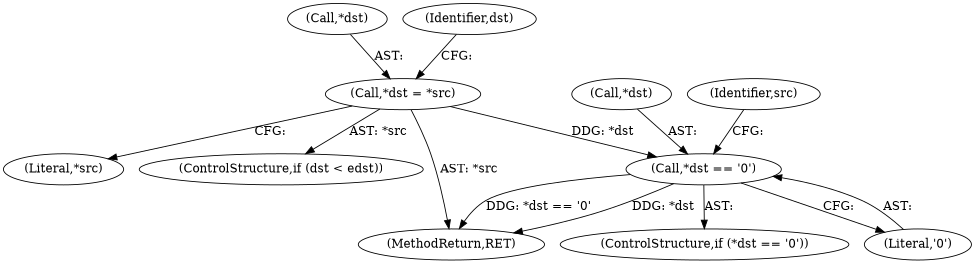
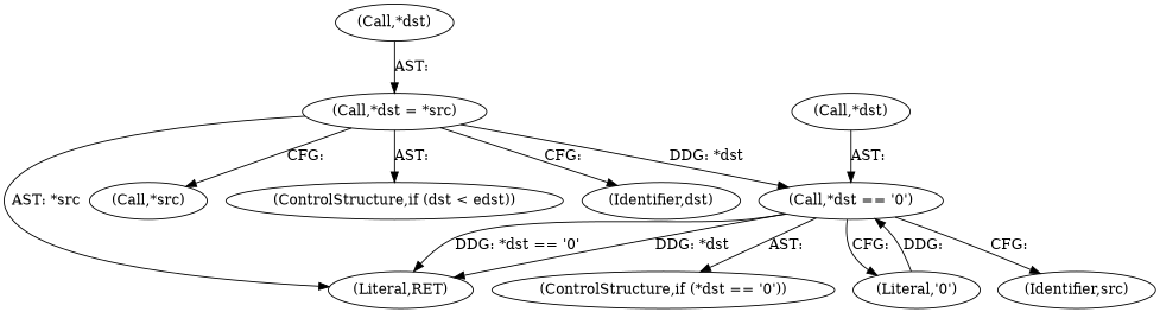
  digraph {
    n1 [label="(Call,*dst == '\0')"]
-   n2 [label="(MethodReturn,RET)"]
+   n2 [label="(Literal,RET)"]
    n3 [label="(ControlStructure,if (*dst == '\0'))"]
    n4 [label="(Literal,'\0')"]
    n5 [label="(Call,*dst = *src)"]
-   n6 [label="(Literal,*src)"]
+   n6 [label="(Call,*src)"]
    n7 [label="(ControlStructure,if (dst < edst))"]
    n8 [label="(Call,*dst)"]
    n9 [label="(Call,*dst)"]
    n10 [label="(Identifier,dst)"]
    n11 [label="(Identifier,src)"]
    n1 -> n2 [label="DDG: *dst"]
    n1 -> n2 [label="DDG: *dst == '\0'"]
    n1 -> n3 [label="AST: "]
    n1 -> n4 [label="CFG: "]
-   n4 -> n1 [label="AST: "]
+   n4 -> n1 [label="DDG: "]
    n5 -> n1 [label="DDG: *dst"]
    n5 -> n2 [label="AST: *src"]
    n5 -> n6 [label="CFG: "]
-   n5 -> n7 [label="AST: *src"]
+   n5 -> n7 [label="AST: "]
    n8 -> n5 [label="AST: "]
    n9 -> n1 [label="AST: "]
-   n10 -> n5 [label="CFG: "]
-   n11 -> n1 [label="CFG: "]
+   n5 -> n10 [label="CFG: "]
+   n1 -> n11 [label="CFG: "]
  }
